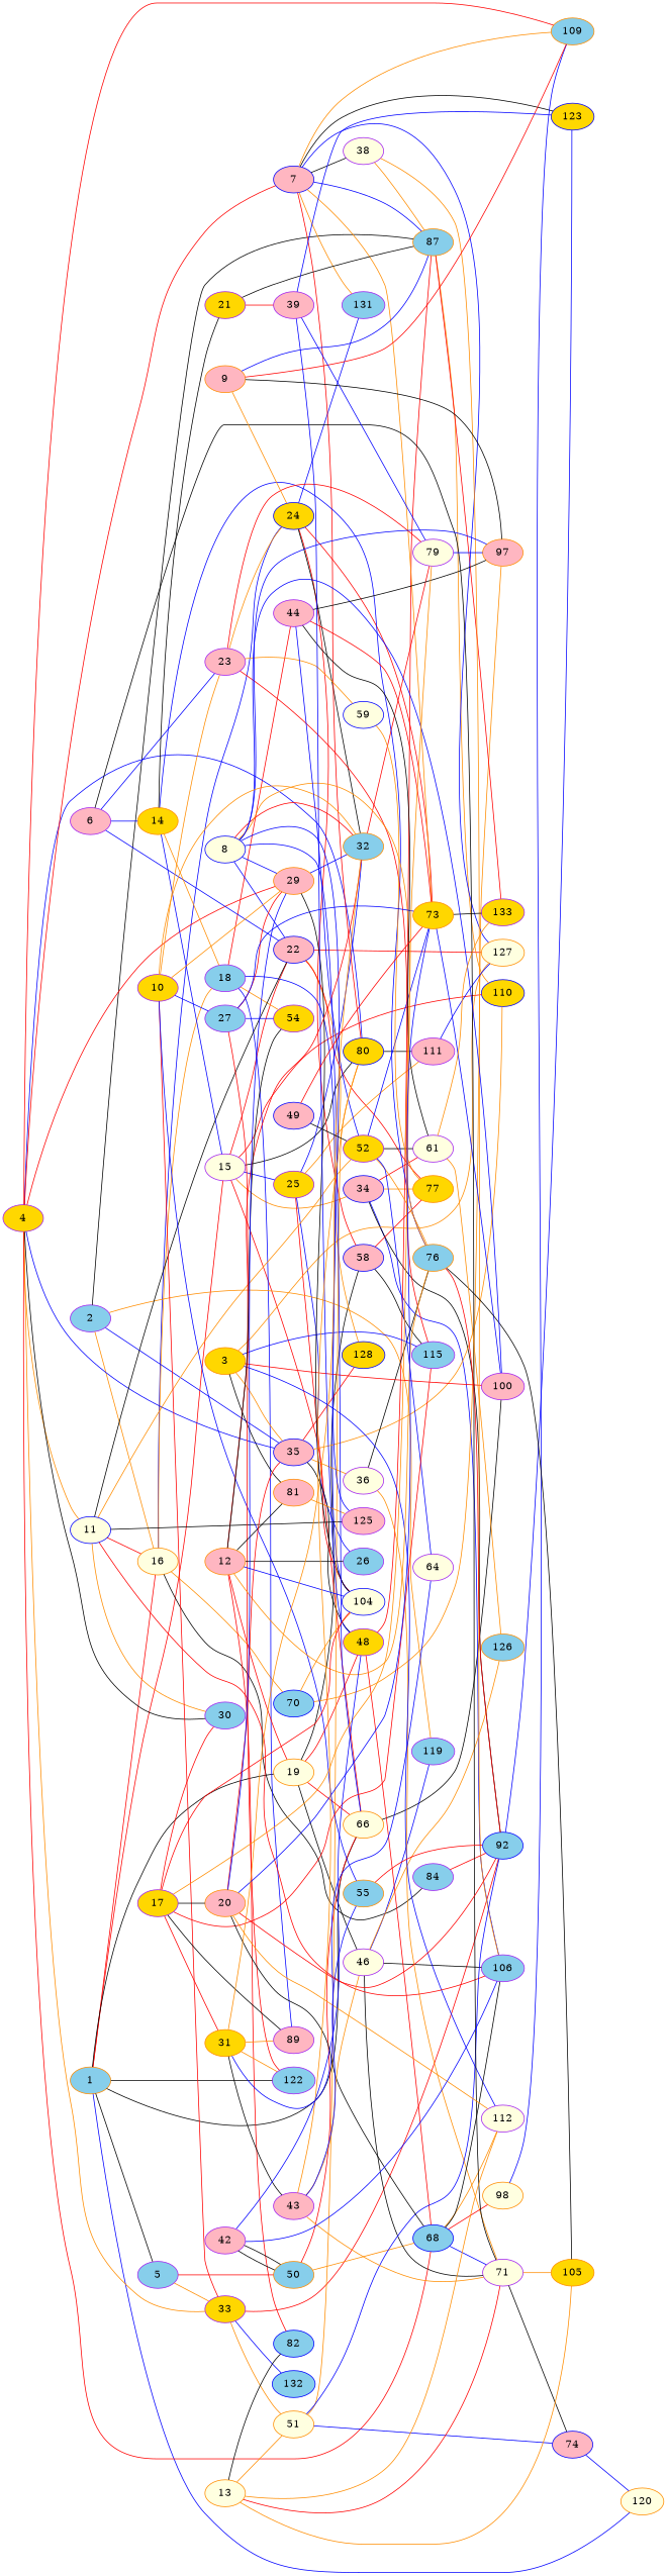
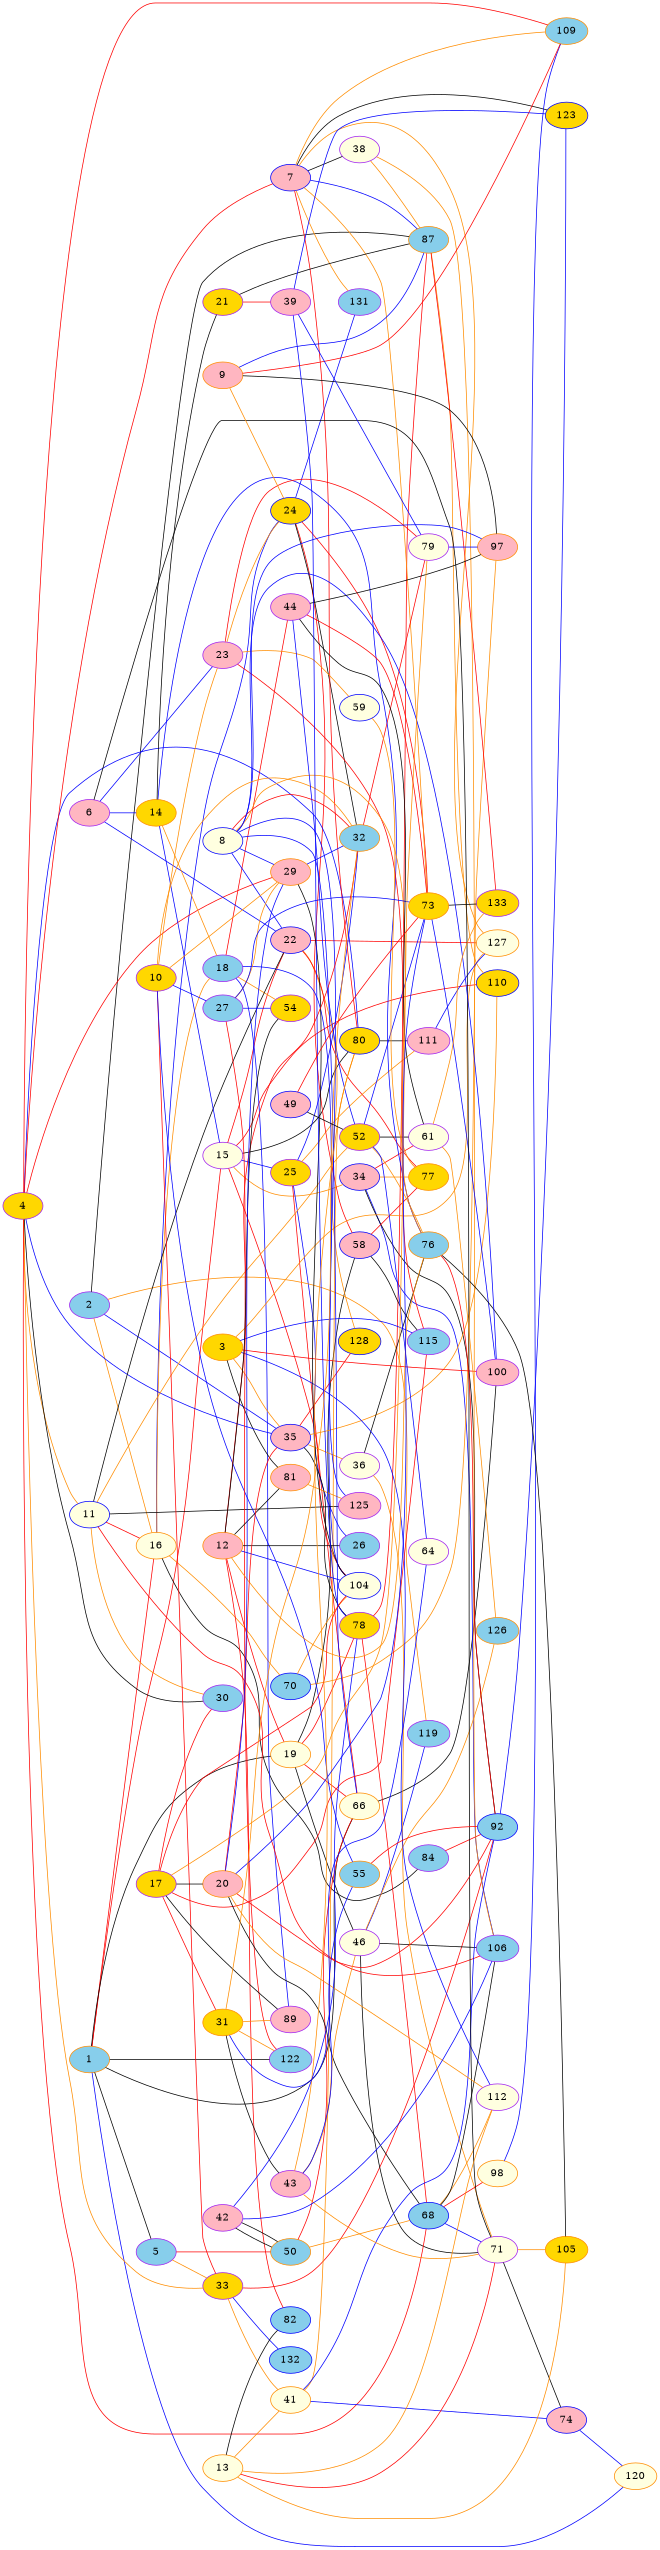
  graph {
    rankdir=LR
    node [color=purple fillcolor=skyblue style=filled]
    edge [color=darkorange]
    1 [color=darkorange super="+45"]
    5
    15 [fillcolor=lightyellow super="+86"]
    16 [color=darkorange fillcolor=lightyellow super="+130"]
    19 [color=darkorange fillcolor=lightyellow]
    66 [color=darkorange fillcolor=lightyellow super="+67"]
    120 [color=darkorange fillcolor=lightyellow]
    122
    33 [fillcolor=gold]
    50 [color=darkorange]
    80 [color=blue fillcolor=gold super="+94"]
    22 [color=blue fillcolor=lightpink super="+108"]
    104 [color=blue fillcolor=lightyellow]
    25 [fillcolor=gold]
    34 [color=blue fillcolor=lightpink super="+40"]
    110 [color=blue fillcolor=gold]
    24 [color=blue fillcolor=gold super="+41"]
    18 [super="+37"]
    70 [color=blue]
    84
    46 [fillcolor=lightyellow super="+47"]
-   48 [fillcolor=gold super="+103"]
+   48 [fillcolor=gold super="+103" label=78]
    58 [color=blue fillcolor=lightpink super="+129"]
    100 [fillcolor=lightpink]
    2
    35 [color=blue fillcolor=lightpink super="+56"]
    87 [color=darkorange super="+91"]
    119
    128 [color=blue fillcolor=gold]
    36 [fillcolor=lightyellow]
    133 [fillcolor=gold]
    3 [color=darkorange fillcolor=gold super="+65"]
    81 [color=darkorange fillcolor=lightpink]
    112 [fillcolor=lightyellow]
    115
    127 [color=darkorange fillcolor=lightyellow]
    125 [fillcolor=lightpink]
    4 [fillcolor=gold super="+75"]
    7 [color=blue fillcolor=lightpink super="+78"]
    11 [color=blue fillcolor=lightyellow]
    29 [color=darkorange fillcolor=lightpink super="+90"]
    30
    68 [color=blue super="+117"]
    109 [color=darkorange]
    38 [fillcolor=lightyellow super="+53"]
    73 [color=darkorange fillcolor=gold super="+114"]
    123 [color=blue fillcolor=gold]
    131
    52 [fillcolor=gold super="+116"]
    106 [super="+113"]
    32 [color=darkorange super="+62"]
-   51 [color=darkorange fillcolor=lightyellow super="+85"]
+   51 [color=darkorange fillcolor=lightyellow super="+85" label=41]
    92 [color=blue super="+107"]
    132 [color=blue]
    71 [fillcolor=lightyellow super="+95"]
    98 [color=darkorange fillcolor=lightyellow]
    111 [fillcolor=lightpink]
    6 [fillcolor=lightpink super="+60"]
    14 [color=darkorange fillcolor=gold]
    23 [fillcolor=lightpink super="+28"]
    76 [color=darkorange super="+118"]
    21 [fillcolor=gold]
    77 [color=darkorange fillcolor=gold]
    79 [fillcolor=lightyellow super="+124"]
    59 [color=blue fillcolor=lightyellow]
    105 [color=darkorange fillcolor=gold]
    74 [color=blue fillcolor=lightpink]
    8 [color=blue fillcolor=lightyellow super="+101"]
    97 [color=darkorange fillcolor=lightpink]
    9 [color=darkorange fillcolor=lightpink]
    10 [fillcolor=gold]
    27 [super="+88"]
    55 [color=darkorange super="+57"]
    54 [fillcolor=gold super="+121"]
    64 [fillcolor=lightyellow]
    61 [fillcolor=lightyellow super="+72"]
    12 [color=darkorange fillcolor=lightpink super="+99"]
    26
    82 [color=blue]
    13 [color=darkorange fillcolor=lightyellow super="+102"]
    89 [fillcolor=lightpink]
    44 [fillcolor=lightpink super="+63"]
    39 [fillcolor=lightpink]
    17 [fillcolor=gold super="+69"]
    20 [color=darkorange fillcolor=lightpink super="+96"]
    31 [color=darkorange fillcolor=gold super="+83"]
    43 [fillcolor=lightpink]
    126 [color=darkorange]
    42 [fillcolor=lightpink]
    49 [color=blue fillcolor=lightpink]
    1 -- 5 [color=black]
    1 -- 15 [color=red]
    1 -- 16 [color=red]
    1 -- 19 [color=black]
    1 -- 66 [color=black]
    1 -- 120 [color=blue]
    1 -- 122 [color=black]
    5 -- 33
    5 -- 50 [color=red]
    15 -- 80 [color=black]
    15 -- 22 [color=red]
    15 -- 104 [color=red]
    15 -- 25 [color=blue]
    15 -- 34
    15 -- 110 [color=red]
    16 -- 24 [color=blue]
    16 -- 18
    16 -- 70
    16 -- 84 [color=black]
    19 -- 66 [color=red]
    19 -- 46 [color=black]
    19 -- 48 [color=red]
    19 -- 58 [color=black]
    66 -- 100 [color=black]
    33 -- 51
    33 -- 92 [color=red]
    33 -- 132 [color=blue]
    50 -- 66 [color=red]
    50 -- 68
    80 -- 111 [color=black]
    22 -- 128
    22 -- 127 [color=red]
    22 -- 77 [color=red]
    25 -- 66 [color=red]
    25 -- 32 [color=blue]
    25 -- 111
    25 -- 26 [color=blue]
    34 -- 106 [color=blue]
    34 -- 92 [color=black]
    34 -- 77
    34 -- 61 [color=red]
    24 -- 58 [color=red]
    24 -- 73 [color=red]
    24 -- 131 [color=blue]
    24 -- 32 [color=black]
    18 -- 104 [color=blue]
    18 -- 54
    18 -- 89 [color=blue]
    18 -- 44 [color=red]
    70 -- 104
    70 -- 97
    84 -- 92 [color=red]
    46 -- 119 [color=blue]
    46 -- 106 [color=black]
    46 -- 71 [color=black]
    46 -- 126
    48 -- 87 [color=red]
    48 -- 68 [color=red]
    58 -- 115 [color=black]
    58 -- 77 [color=red]
    2 -- 16
    2 -- 35 [color=blue]
    2 -- 87 [color=black]
    2 -- 119
    35 -- 110
    35 -- 48 [color=black]
    35 -- 128 [color=red]
    35 -- 36
    87 -- 110
    87 -- 133 [color=red]
    36 -- 71
    36 -- 76 [color=black]
    3 -- 100 [color=red]
    3 -- 35
    3 -- 81 [color=black]
    3 -- 112 [color=blue]
    3 -- 115 [color=blue]
    3 -- 127
    81 -- 125
    4 -- 33
    4 -- 80 [color=blue]
    4 -- 35 [color=blue]
    4 -- 7 [color=red]
    4 -- 11
    4 -- 29 [color=red]
    4 -- 30 [color=black]
    4 -- 68 [color=red]
    4 -- 109 [color=red weight=2]
    7 -- 80 [color=red]
    7 -- 87 [color=blue weight=2]
-   7 -- 127 [color=blue]
+   7 -- 127
    7 -- 109
    7 -- 38 [color=black]
    7 -- 73
    7 -- 123 [color=black]
    7 -- 131
    11 -- 16 [color=red]
    11 -- 22 [color=black]
    11 -- 125 [color=black]
    11 -- 30
    11 -- 52
    11 -- 106 [color=red]
    29 -- 104 [color=black]
    29 -- 32 [color=blue]
    68 -- 112
    68 -- 106 [color=black]
    68 -- 71 [color=blue]
    68 -- 98 [color=red]
    38 -- 87
    38 -- 106
    73 -- 100 [color=blue]
    73 -- 133 [color=black]
    52 -- 73 [color=blue]
    52 -- 76
    52 -- 64 [color=blue]
    52 -- 61 [color=black]
    32 -- 79 [color=red]
    51 -- 80
    51 -- 92 [color=blue]
    51 -- 74 [color=blue]
    92 -- 123 [color=blue]
    71 -- 105
    71 -- 74 [color=black]
    98 -- 109 [color=blue]
    111 -- 127 [color=blue]
    6 -- 22 [color=blue]
    6 -- 71 [color=black]
    6 -- 14 [color=blue]
    6 -- 23 [color=blue]
    14 -- 15 [color=blue]
    14 -- 18
    14 -- 76 [color=blue]
    14 -- 21 [color=black]
    23 -- 24
    23 -- 115 [color=red]
    23 -- 79 [color=red]
    23 -- 59
    76 -- 92 [color=red]
    76 -- 105 [color=black]
    21 -- 87 [color=black]
    21 -- 39 [color=red]
    79 -- 97 [color=blue]
    59 -- 77
    74 -- 120 [color=blue]
    8 -- 66 [color=blue]
    8 -- 22 [color=blue]
    8 -- 100 [color=blue]
    8 -- 125 [color=blue]
    8 -- 29 [color=blue]
    8 -- 32 [color=red]
    8 -- 76
    8 -- 97 [color=blue]
    9 -- 24
    9 -- 87 [color=blue]
    9 -- 109 [color=red]
    9 -- 97 [color=black]
    10 -- 33 [color=red]
    10 -- 29
    10 -- 32
    10 -- 23
    10 -- 27 [color=blue]
    10 -- 55 [color=blue]
    27 -- 122 [color=red]
-   27 -- 29 [color=red]
+   27 -- 29
    27 -- 73 [color=blue]
    27 -- 54 [color=blue]
    55 -- 92 [color=red]
    61 -- 133
    61 -- 126
    12 -- 19 [color=red]
    12 -- 104 [color=blue]
    12 -- 81 [color=black]
    12 -- 32 [color=red]
    12 -- 76
    12 -- 54 [color=black weight=2]
    12 -- 26 [color=black]
    12 -- 82 [color=red]
    13 -- 112
    13 -- 51
    13 -- 71 [color=red]
    13 -- 105
    13 -- 82 [color=black]
    44 -- 73 [color=red]
    44 -- 52 [color=blue]
    44 -- 97 [color=black]
    44 -- 61 [color=black]
    39 -- 48 [color=blue]
    39 -- 123 [color=blue]
    39 -- 79 [color=blue]
    17 -- 104 [color=red]
    17 -- 115 [color=red]
    17 -- 30 [color=red]
    17 -- 79
    17 -- 89 [color=black]
    17 -- 20 [color=black]
    17 -- 31 [color=red]
    20 -- 35 [color=red]
    20 -- 112
    20 -- 29 [color=blue]
    20 -- 68 [color=black]
    20 -- 73 [color=blue]
    20 -- 92 [color=red]
    31 -- 122
    31 -- 32
    31 -- 64 [color=blue]
    31 -- 89
    31 -- 43 [color=black]
    43 -- 80
    43 -- 46
    43 -- 71
    43 -- 55 [color=blue]
    42 -- 50 [color=black]
    42 -- 50 [color=black]
    42 -- 48 [color=blue]
    42 -- 106 [color=blue]
    49 -- 73 [color=red]
    49 -- 52 [color=black]
  }
